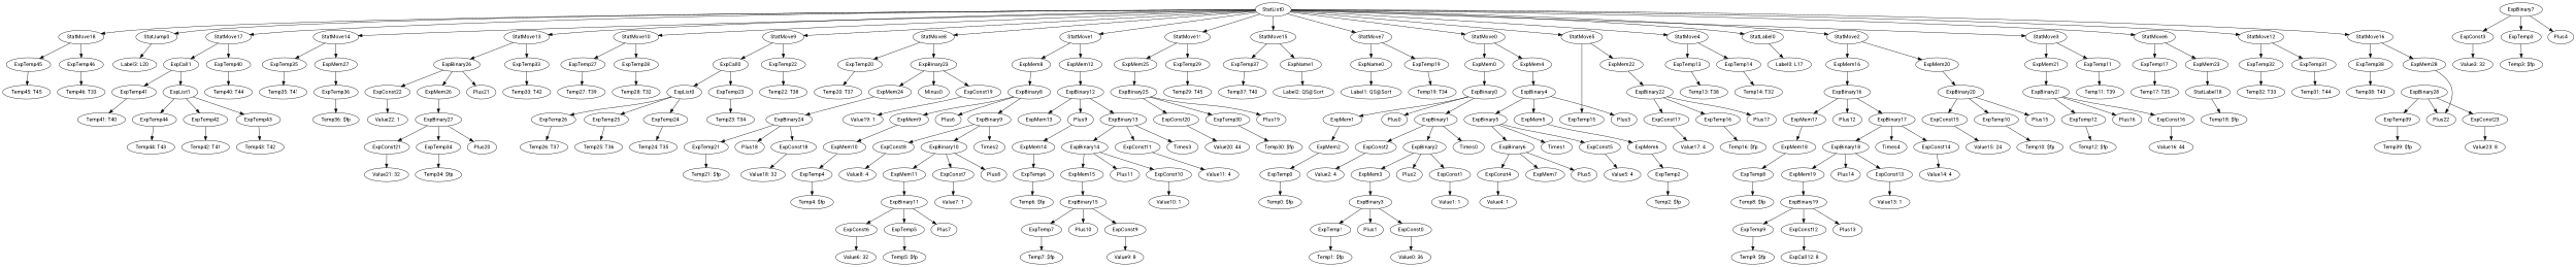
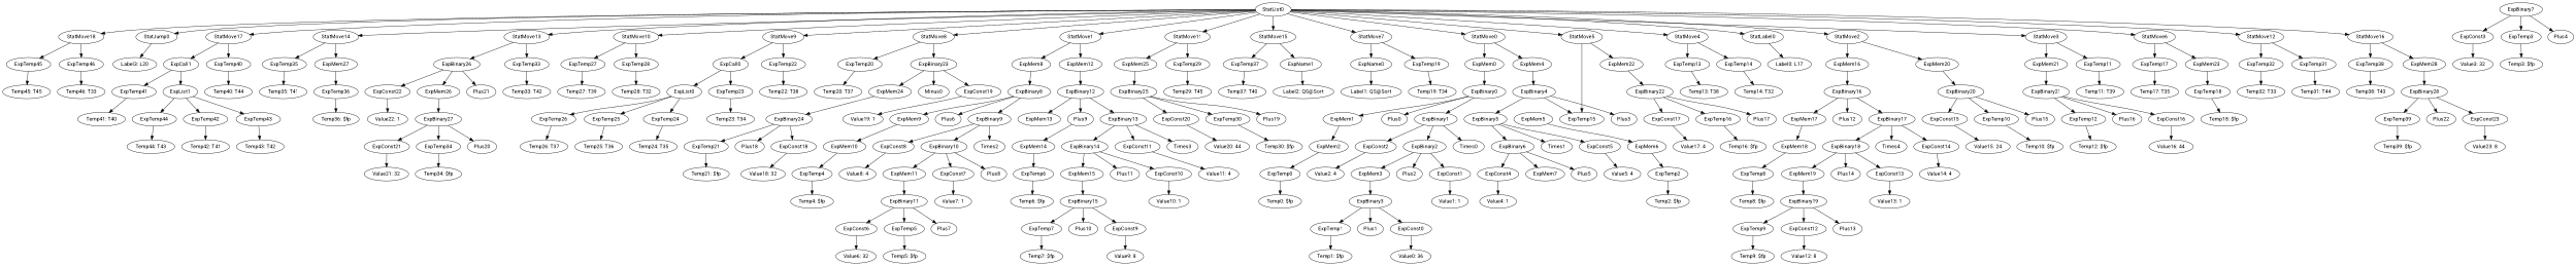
  digraph {
    fontname=Roboto
    ordering=out
    node [fontname=Roboto]
    edge [fontname=Roboto]
    StatMove18
    ExpTemp45
    ExpTemp46
    "Temp45: T45"
    "Temp46: T33"
    StatJump0
    "Label3: L20"
    ExpTemp44
    "Temp44: T43"
    ExpTemp42
    "Temp42: T41"
    ExpCall1
    ExpTemp41
    ExpList1
    "Temp41: T40"
    ExpTemp43
    "Temp43: T42"
    StatMove17
    ExpTemp40
    "Temp40: T44"
    ExpTemp38
    "Temp38: T43"
    ExpTemp37
    "Temp37: T40"
    ExpTemp36
    "Temp36: $fp"
    StatMove14
    ExpTemp35
    ExpMem27
    "Temp35: T41"
    ExpConst22
    "Value22: 1"
    ExpBinary26
    ExpMem26
    Plus21
    ExpBinary27
    ExpConst21
    ExpTemp34
    Plus20
    "Value21: 32"
    "Temp34: $fp"
    StatMove13
    ExpTemp33
    "Temp33: T42"
    ExpTemp32
    "Temp32: T33"
    ExpMem25
    ExpBinary25
    ExpConst20
    ExpTemp30
    Plus19
    "Value20: 44"
    "Temp30: $fp"
    StatMove10
    ExpTemp27
    ExpTemp28
    "Temp27: T39"
    "Temp28: T32"
    ExpTemp26
    "Temp26: T37"
    ExpTemp25
    "Temp25: T36"
    ExpList0
    ExpTemp24
    "Temp24: T35"
    ExpCall0
    ExpTemp23
    "Temp23: T34"
    StatMove9
    ExpTemp22
    "Temp22: T38"
    ExpName1
    "Label2: QS@Sort"
    ExpMem24
    ExpBinary24
    ExpTemp21
    Plus18
    ExpConst18
    "Temp21: $fp"
    "Value18: 32"
    ExpTemp29
    "Temp29: T45"
    StatMove8
    ExpTemp20
    ExpBinary23
    "Temp20: T37"
    Minus0
    ExpConst19
    "Value19: 1"
    ExpMem14
    ExpTemp6
    "Temp6: $fp"
    StatMove1
    ExpMem8
    ExpMem12
    ExpBinary8
    ExpBinary12
    ExpMem9
    Plus6
    ExpBinary9
    ExpMem13
    Plus9
    ExpBinary13
    ExpBinary28
    ExpTemp39
    Plus22
    ExpConst23
    "Temp39: $fp"
    "Value23: 8"
    ExpConst4
    "Value4: 1"
    ExpTemp9
    "Temp9: $fp"
    ExpConst6
    "Value6: 32"
    ExpMem1
    ExpMem2
    ExpTemp0
    "Temp0: $fp"
    ExpBinary5
    ExpBinary6
    Times1
    ExpConst5
    ExpMem7
    Plus5
    "Value5: 4"
    ExpMem10
    ExpConst8
    ExpBinary10
    Times2
    ExpTemp4
    "Value8: 4"
    ExpMem11
    ExpConst7
    Plus8
    ExpName0
    "Label1: QS@Sort"
    "Temp4: $fp"
    StatMove11
    ExpBinary11
    ExpTemp5
    Plus7
    "Temp5: $fp"
    ExpBinary18
    ExpMem19
    Plus14
    ExpConst13
    ExpBinary19
    "Value13: 1"
    ExpConst12
    Plus13
    ExpTemp31
    "Temp31: T44"
    "Value7: 1"
    ExpConst3
    "Value3: 32"
    ExpMem21
    ExpBinary21
    ExpTemp12
    Plus16
    ExpConst16
    "Temp12: $fp"
    "Value16: 44"
    ExpConst2
    "Value2: 4"
    StatMove15
    ExpBinary3
    ExpTemp1
    Plus1
    ExpConst0
    "Temp1: $fp"
    "Value0: 36"
    ExpBinary7
    ExpTemp3
    Plus4
    "Temp3: $fp"
    ExpConst15
    "Value15: 24"
    ExpTemp7
    "Temp7: $fp"
    ExpMem3
    ExpConst17
    "Value17: 4"
    ExpMem16
    ExpBinary16
    ExpMem17
    Plus12
    ExpBinary17
    ExpMem18
    Times4
    ExpConst14
    ExpTemp16
    "Temp16: $fp"
    ExpMem0
    ExpBinary0
    Plus0
    ExpBinary1
    ExpBinary2
    Times0
    ExpMem4
    ExpBinary4
    ExpMem5
    Plus3
    ExpMem6
    Plus2
    ExpConst1
    ExpMem20
    ExpBinary20
    ExpTemp10
    Plus15
    "Temp10: $fp"
    ExpTemp8
    "Temp8: $fp"
    StatMove7
    ExpTemp19
    "Temp19: T34"
    "Value1: 1"
    ExpTemp2
    "Temp2: $fp"
    ExpMem15
    ExpBinary15
    Plus10
    ExpConst9
    "Value9: 8"
-   "Value12: 8" [label="ExpCall12: 8"]
-   ExpTemp18 [label=StatLabel18]
+   "Value12: 8"
+   ExpTemp18
    "Temp18: $fp"
    StatMove0
    ExpBinary14
    ExpConst11
    Times3
    Plus11
    ExpConst10
    "Value11: 4"
    "Value10: 1"
    StatMove5
    ExpTemp15
    ExpMem22
    ExpBinary22
    Plus17
    StatMove4
    ExpTemp13
    ExpTemp14
    "Temp13: T38"
    "Temp14: T32"
    StatList0
    StatLabel0
    StatMove2
    StatMove3
    StatMove6
    StatMove12
    StatMove16
    "Label0: L17"
    ExpTemp11
    ExpTemp17
    ExpMem23
    ExpMem28
    "Temp11: T39"
    "Temp17: T35"
    "Value14: 4"
    StatMove18 -> ExpTemp45
    StatMove18 -> ExpTemp46
    ExpTemp45 -> "Temp45: T45"
    ExpTemp46 -> "Temp46: T33"
    StatJump0 -> "Label3: L20"
    ExpTemp44 -> "Temp44: T43"
    ExpTemp42 -> "Temp42: T41"
    ExpCall1 -> ExpTemp41
    ExpCall1 -> ExpList1
    ExpTemp41 -> "Temp41: T40"
    ExpList1 -> ExpTemp44
    ExpList1 -> ExpTemp42
    ExpList1 -> ExpTemp43
    ExpTemp43 -> "Temp43: T42"
    StatMove17 -> ExpCall1
    StatMove17 -> ExpTemp40
    ExpTemp40 -> "Temp40: T44"
    ExpTemp38 -> "Temp38: T43"
    ExpTemp37 -> "Temp37: T40"
    ExpTemp36 -> "Temp36: $fp"
    StatMove14 -> ExpTemp35
    StatMove14 -> ExpMem27
    ExpTemp35 -> "Temp35: T41"
    ExpMem27 -> ExpTemp36
    ExpConst22 -> "Value22: 1"
    ExpBinary26 -> ExpConst22
    ExpBinary26 -> ExpMem26
    ExpBinary26 -> Plus21
    ExpMem26 -> ExpBinary27
    ExpBinary27 -> ExpConst21
    ExpBinary27 -> ExpTemp34
    ExpBinary27 -> Plus20
    ExpConst21 -> "Value21: 32"
    ExpTemp34 -> "Temp34: $fp"
    StatMove13 -> ExpBinary26
    StatMove13 -> ExpTemp33
    ExpTemp33 -> "Temp33: T42"
    ExpTemp32 -> "Temp32: T33"
    ExpMem25 -> ExpBinary25
    ExpBinary25 -> ExpConst20
    ExpBinary25 -> ExpTemp30
    ExpBinary25 -> Plus19
    ExpConst20 -> "Value20: 44"
    ExpTemp30 -> "Temp30: $fp"
    StatMove10 -> ExpTemp27
    StatMove10 -> ExpTemp28
    ExpTemp27 -> "Temp27: T39"
    ExpTemp28 -> "Temp28: T32"
    ExpTemp26 -> "Temp26: T37"
    ExpTemp25 -> "Temp25: T36"
    ExpList0 -> ExpTemp26
    ExpList0 -> ExpTemp25
    ExpList0 -> ExpTemp24
    ExpTemp24 -> "Temp24: T35"
    ExpCall0 -> ExpList0
    ExpCall0 -> ExpTemp23
    ExpTemp23 -> "Temp23: T34"
    StatMove9 -> ExpCall0
    StatMove9 -> ExpTemp22
    ExpTemp22 -> "Temp22: T38"
    ExpName1 -> "Label2: QS@Sort"
    ExpMem24 -> ExpBinary24
    ExpBinary24 -> ExpTemp21
    ExpBinary24 -> Plus18
    ExpBinary24 -> ExpConst18
    ExpTemp21 -> "Temp21: $fp"
    ExpConst18 -> "Value18: 32"
    ExpTemp29 -> "Temp29: T45"
    StatMove8 -> ExpTemp20
    StatMove8 -> ExpBinary23
    ExpTemp20 -> "Temp20: T37"
    ExpBinary23 -> ExpMem24
    ExpBinary23 -> Minus0
    ExpBinary23 -> ExpConst19
    ExpConst19 -> "Value19: 1"
    ExpMem14 -> ExpTemp6
    ExpTemp6 -> "Temp6: $fp"
    StatMove1 -> ExpMem8
    StatMove1 -> ExpMem12
    ExpMem8 -> ExpBinary8
    ExpMem12 -> ExpBinary12
    ExpBinary8 -> ExpMem9
    ExpBinary8 -> Plus6
    ExpBinary8 -> ExpBinary9
    ExpBinary12 -> ExpMem13
    ExpBinary12 -> Plus9
    ExpBinary12 -> ExpBinary13
    ExpMem9 -> ExpMem10
    ExpBinary9 -> ExpConst8
    ExpBinary9 -> ExpBinary10
    ExpBinary9 -> Times2
    Plus9 -> ExpMem14
    ExpBinary13 -> ExpBinary14
    ExpBinary13 -> ExpConst11
    ExpBinary13 -> Times3
    ExpBinary28 -> ExpTemp39
    ExpBinary28 -> Plus22
    ExpBinary28 -> ExpConst23
    ExpTemp39 -> "Temp39: $fp"
    ExpConst23 -> "Value23: 8"
    ExpConst4 -> "Value4: 1"
    ExpTemp9 -> "Temp9: $fp"
    ExpConst6 -> "Value6: 32"
    ExpMem1 -> ExpMem2
    ExpMem2 -> ExpTemp0
    ExpTemp0 -> "Temp0: $fp"
    ExpBinary5 -> ExpBinary6
    ExpBinary5 -> Times1
    ExpBinary5 -> ExpConst5
    ExpBinary6 -> ExpConst4
    ExpBinary6 -> ExpMem7
    ExpBinary6 -> Plus5
    ExpConst5 -> "Value5: 4"
    ExpMem10 -> ExpTemp4
    ExpConst8 -> "Value8: 4"
    ExpBinary10 -> ExpMem11
    ExpBinary10 -> ExpConst7
    ExpBinary10 -> Plus8
    ExpTemp4 -> "Temp4: $fp"
    ExpMem11 -> ExpBinary11
    ExpConst7 -> "Value7: 1"
    ExpName0 -> "Label1: QS@Sort"
    StatMove11 -> ExpMem25
    StatMove11 -> ExpTemp29
    ExpBinary11 -> ExpConst6
    ExpBinary11 -> ExpTemp5
    ExpBinary11 -> Plus7
    ExpTemp5 -> "Temp5: $fp"
    ExpBinary18 -> ExpMem19
    ExpBinary18 -> Plus14
    ExpBinary18 -> ExpConst13
    ExpMem19 -> ExpBinary19
    ExpConst13 -> "Value13: 1"
    ExpBinary19 -> ExpTemp9
    ExpBinary19 -> ExpConst12
    ExpBinary19 -> Plus13
    ExpConst12 -> "Value12: 8"
    ExpTemp31 -> "Temp31: T44"
    ExpConst3 -> "Value3: 32"
    ExpMem21 -> ExpBinary21
    ExpBinary21 -> ExpTemp12
    ExpBinary21 -> Plus16
    ExpBinary21 -> ExpConst16
    ExpTemp12 -> "Temp12: $fp"
    ExpConst16 -> "Value16: 44"
    ExpConst2 -> "Value2: 4"
    StatMove15 -> ExpTemp37
    StatMove15 -> ExpName1
    ExpBinary3 -> ExpTemp1
    ExpBinary3 -> Plus1
    ExpBinary3 -> ExpConst0
    ExpTemp1 -> "Temp1: $fp"
    ExpConst0 -> "Value0: 36"
    ExpBinary7 -> ExpConst3
    ExpBinary7 -> ExpTemp3
    ExpBinary7 -> Plus4
    ExpTemp3 -> "Temp3: $fp"
    ExpConst15 -> "Value15: 24"
    ExpTemp7 -> "Temp7: $fp"
    ExpMem3 -> ExpBinary3
    ExpConst17 -> "Value17: 4"
    ExpMem16 -> ExpBinary16
    ExpBinary16 -> ExpMem17
    ExpBinary16 -> Plus12
    ExpBinary16 -> ExpBinary17
    ExpMem17 -> ExpMem18
    ExpBinary17 -> ExpBinary18
    ExpBinary17 -> Times4
    ExpBinary17 -> ExpConst14
    ExpMem18 -> ExpTemp8
    ExpConst14 -> "Value14: 4"
    ExpTemp16 -> "Temp16: $fp"
    ExpMem0 -> ExpBinary0
    ExpBinary0 -> ExpMem1
    ExpBinary0 -> Plus0
    ExpBinary0 -> ExpBinary1
    ExpBinary1 -> ExpConst2
    ExpBinary1 -> ExpBinary2
    ExpBinary1 -> Times0
    ExpBinary2 -> ExpMem3
    ExpBinary2 -> Plus2
    ExpBinary2 -> ExpConst1
    ExpMem4 -> ExpBinary4
    ExpBinary4 -> ExpBinary5
-   ExpBinary4 -> ExpMem5
+   ExpBinary4 -> ExpTemp15
    ExpBinary4 -> Plus3
    ExpMem5 -> ExpMem6
    ExpMem6 -> ExpTemp2
    ExpConst1 -> "Value1: 1"
    ExpMem20 -> ExpBinary20
    ExpBinary20 -> ExpConst15
    ExpBinary20 -> ExpTemp10
    ExpBinary20 -> Plus15
    ExpTemp10 -> "Temp10: $fp"
    ExpTemp8 -> "Temp8: $fp"
    StatMove7 -> ExpName0
    StatMove7 -> ExpTemp19
    ExpTemp19 -> "Temp19: T34"
    ExpTemp2 -> "Temp2: $fp"
    ExpMem15 -> ExpBinary15
    ExpBinary15 -> ExpTemp7
    ExpBinary15 -> Plus10
    ExpBinary15 -> ExpConst9
    ExpConst9 -> "Value9: 8"
    ExpTemp18 -> "Temp18: $fp"
    StatMove0 -> ExpMem0
    StatMove0 -> ExpMem4
    ExpBinary14 -> ExpMem15
    ExpBinary14 -> Plus11
    ExpBinary14 -> ExpConst10
    ExpConst11 -> "Value11: 4"
    ExpConst10 -> "Value10: 1"
    StatMove5 -> ExpTemp15
    StatMove5 -> ExpMem22
    ExpMem22 -> ExpBinary22
    ExpBinary22 -> ExpConst17
    ExpBinary22 -> ExpTemp16
    ExpBinary22 -> Plus17
    StatMove4 -> ExpTemp13
    StatMove4 -> ExpTemp14
    ExpTemp13 -> "Temp13: T38"
    ExpTemp14 -> "Temp14: T32"
    StatList0 -> StatMove18
    StatList0 -> StatJump0
    StatList0 -> StatMove17
    StatList0 -> StatMove14
    StatList0 -> StatMove13
    StatList0 -> StatMove10
    StatList0 -> StatMove9
    StatList0 -> StatMove8
    StatList0 -> StatMove1
    StatList0 -> StatMove11
    StatList0 -> StatMove15
    StatList0 -> StatMove7
    StatList0 -> StatMove0
    StatList0 -> StatMove5
    StatList0 -> StatMove4
    StatList0 -> StatLabel0
    StatList0 -> StatMove2
    StatList0 -> StatMove3
    StatList0 -> StatMove6
    StatList0 -> StatMove12
    StatList0 -> StatMove16
    StatLabel0 -> "Label0: L17"
    StatMove2 -> ExpMem16
    StatMove2 -> ExpMem20
    StatMove3 -> ExpMem21
    StatMove3 -> ExpTemp11
    StatMove6 -> ExpTemp17
    StatMove6 -> ExpMem23
    StatMove12 -> ExpTemp32
    StatMove12 -> ExpTemp31
    StatMove16 -> ExpTemp38
    StatMove16 -> ExpMem28
    ExpTemp11 -> "Temp11: T39"
    ExpTemp17 -> "Temp17: T35"
    ExpMem23 -> ExpTemp18
-   ExpMem28 -> Plus22
+   ExpMem28 -> ExpBinary28
  }
